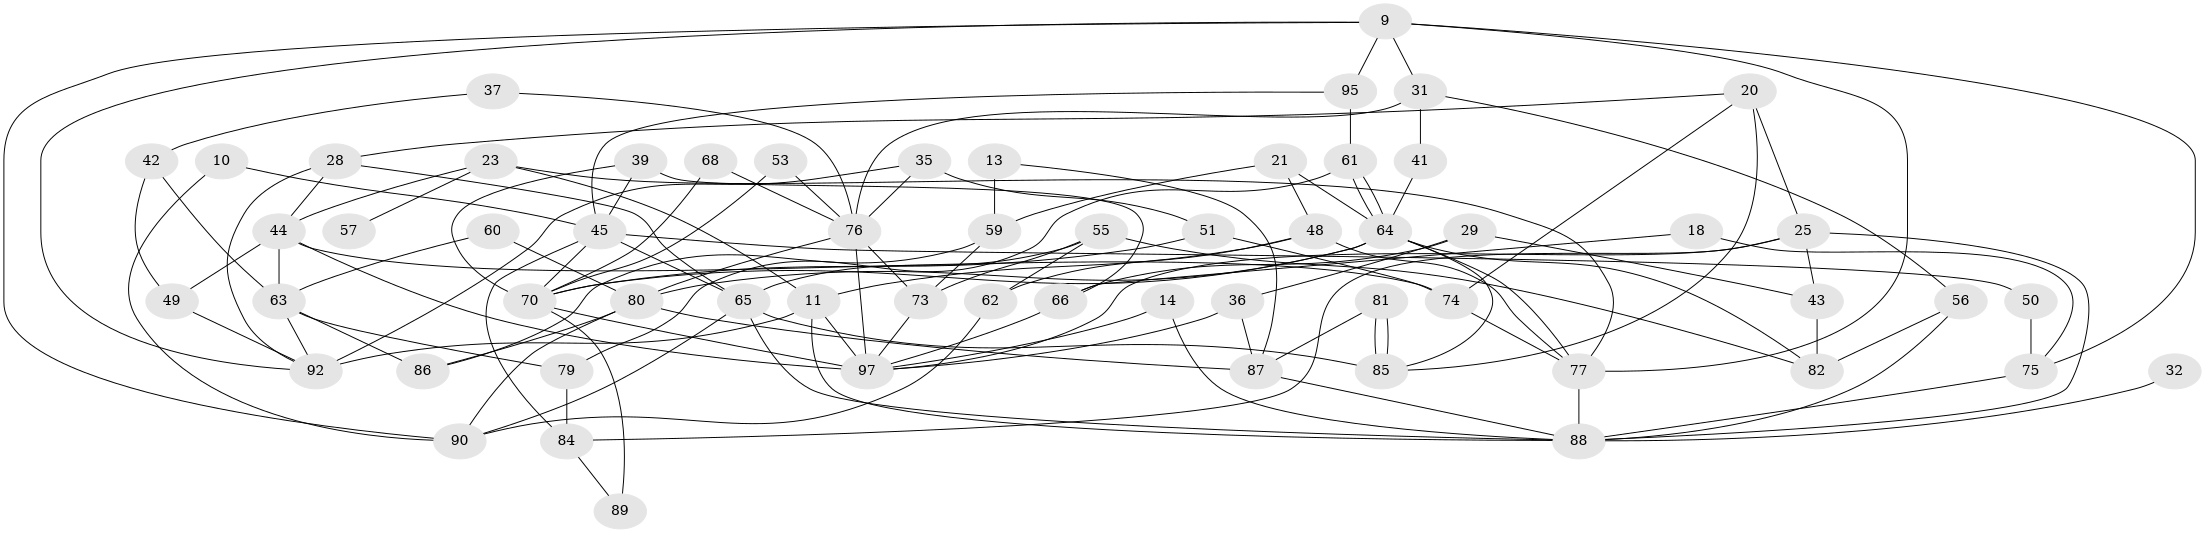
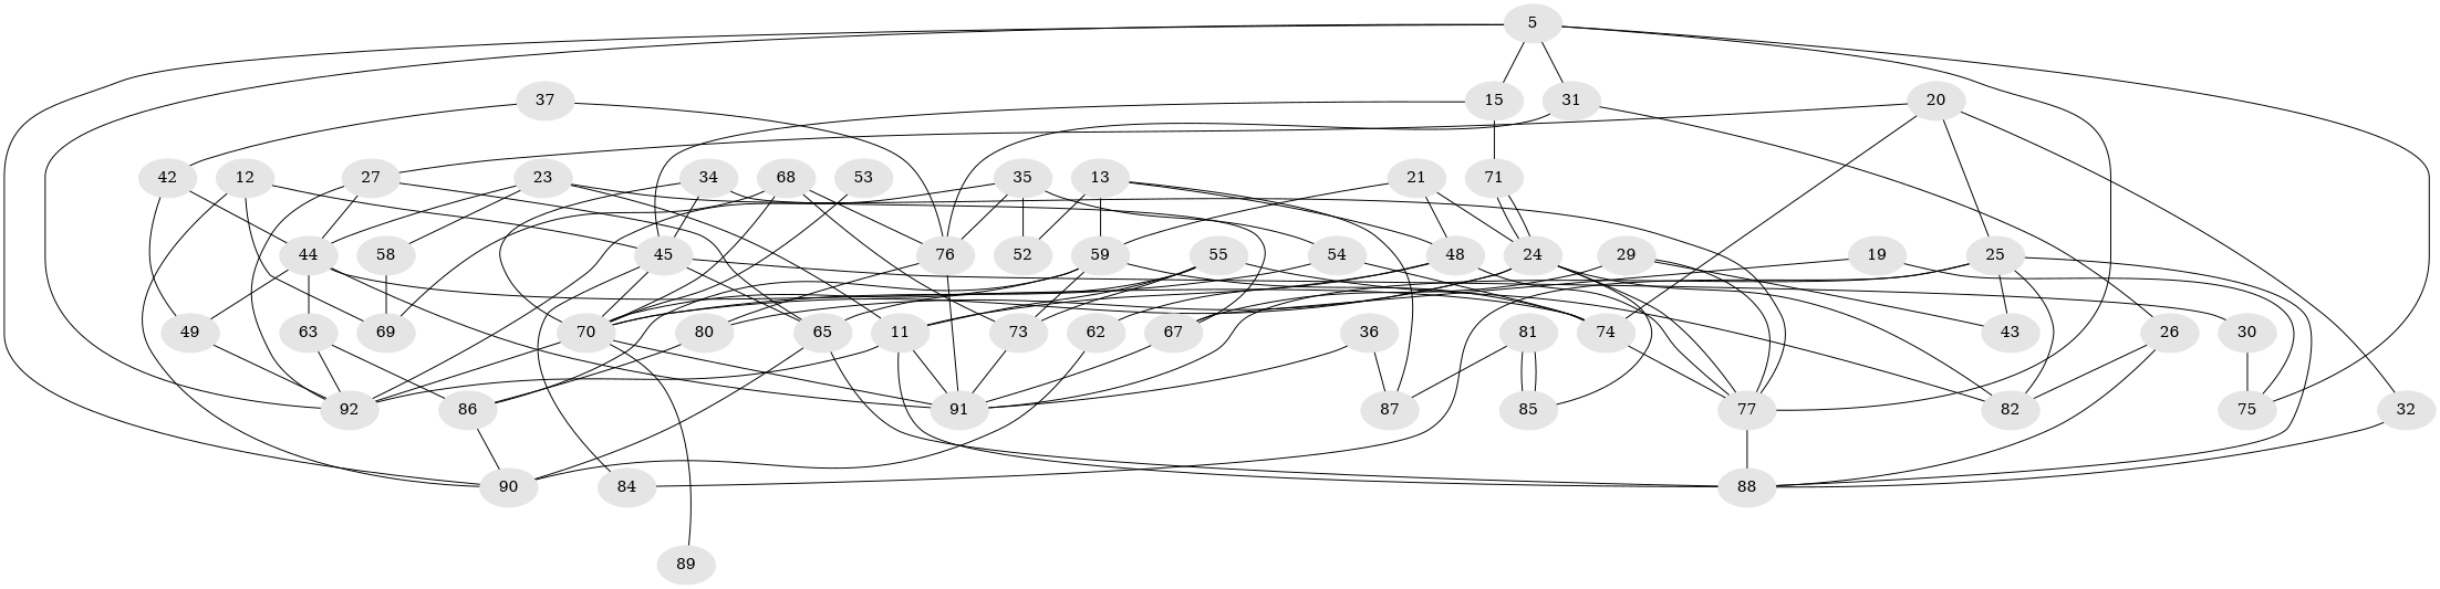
  graph {
    node [color=gray90 style=filled]
-   9
-   15 [label=95]
+   9 [label=5]
+   15
    31
    n4 [label=92 super="+58"]
    75
    77 [super="+33+30"]
    90
    45 [super="+39+38"]
-   61
-   41
-   56
+   61 [label=71]
+   56 [label=26]
    76 [super="+54"]
    88 [super="+3+67"]
    84
    65 [super="+46"]
    70 [super="+2+17"]
-   50 [super="+4"]
-   12 [label=10]
+   50 [super="+4" label=30]
+   12
+   69
    48 [super="+11+22"]
    n21 [label=11 super="+40"]
    62
    13
+   52
    59 [super="+8"]
    87
    74
    73 [super="+10"]
    86
-   14
-   91 [super="+83" label=97]
-   64 [super="+6"]
-   79 [super="+47"]
-   18
-   66
+   91 [super="+83"]
+   64 [super="+6" label=24]
+   18 [label=19]
+   66 [label=67]
    25 [super="+19"]
    43
    20
-   28
+   28 [label=27]
    32
    44
    21
    82
    80 [super="+27"]
    85
    23
-   57
+   57 [label=58]
    49
    63
    89 [super="+5"]
    29
-   34 [label=39]
+   34
    35
-   51
+   51 [label=54]
    36
    37
    42
    53
    55
-   60
    68
    81
    9 -- 15
    9 -- 31
    9 -- n4
    9 -- 75
    9 -- 77
    9 -- 90
    15 -- 45
    15 -- 61
-   31 -- 41
    31 -- 56
    31 -- 76
-   75 -- 88
    77 -- 88 [weight=2]
    45 -- 84
    45 -- 65 [weight=3]
    45 -- 70
    45 -- 50 [weight=2]
    61 -- 64
    61 -- 64
-   61 -- 79
-   41 -- 64
    56 -- 88
    56 -- 82
    76 -- 91 [weight=2]
    76 -- 80 [weight=2]
-   84 -- 89
    65 -- 90
    65 -- 88 [weight=2]
-   65 -- 85
+   70 -- n4
    70 -- 91 [weight=2]
    70 -- 89 [weight=2]
    50 -- 75 [weight=2]
    12 -- 90
    12 -- 45
+   12 -- 69
    48 -- 77
    48 -- n21
    48 -- 62
    n21 -- n4
    n21 -- 88
    n21 -- 91
    62 -- 90
+   13 -- 48
+   13 -- 52
    13 -- 59 [weight=2]
    13 -- 87
+   59 -- 70
+   59 -- 74
    59 -- 73
    59 -- 86
-   87 -- 88
    74 -- 77
    73 -- 91
-   14 -- 88
-   14 -- 91
    64 -- 77 [weight=2]
    64 -- 70 [weight=2]
    64 -- 82
    64 -- 80
    64 -- 85
-   79 -- 84
    18 -- 75
    18 -- 66
    66 -- 91
    25 -- 88 [weight=2]
    25 -- 84
    25 -- 91
    25 -- 43
-   43 -- 82
+   25 -- 82
    20 -- 74
    20 -- 25
    20 -- 28
-   20 -- 85
+   20 -- 32
    28 -- n4
    28 -- 65
    28 -- 44
    32 -- 88
    44 -- 74
    44 -- 91 [weight=2]
    44 -- 49
    44 -- 63
    21 -- 48
    21 -- 59
    21 -- 64
-   80 -- 90
-   80 -- 87 [weight=2]
+   86 -- 90
    80 -- 86
    23 -- 77
    23 -- n21
    23 -- 44
    23 -- 57
+   57 -- 69
    49 -- n4
    63 -- n4
    63 -- 86
-   63 -- 79 [weight=2]
-   29 -- 36
+   29 -- 77
    29 -- 66
    29 -- 43
    34 -- 45
    34 -- 70
    34 -- 66
    35 -- n4 [weight=2]
    35 -- 76 [weight=2]
+   35 -- 52
    35 -- 51
    51 -- 70 [weight=2]
    51 -- 74
    36 -- 87
    36 -- 91
    37 -- 76
    37 -- 42
    42 -- 49
-   42 -- 63
-   53 -- 76
+   42 -- 44
    53 -- 70
    55 -- 65
-   55 -- 62 [weight=2]
+   55 -- n21 [weight=2]
    55 -- 73
    55 -- 82
-   60 -- 80
-   60 -- 63
    68 -- 76
    68 -- 70
-   76 -- 73
+   68 -- 69
+   68 -- 73
    81 -- 87
    81 -- 85
    81 -- 85
  }
